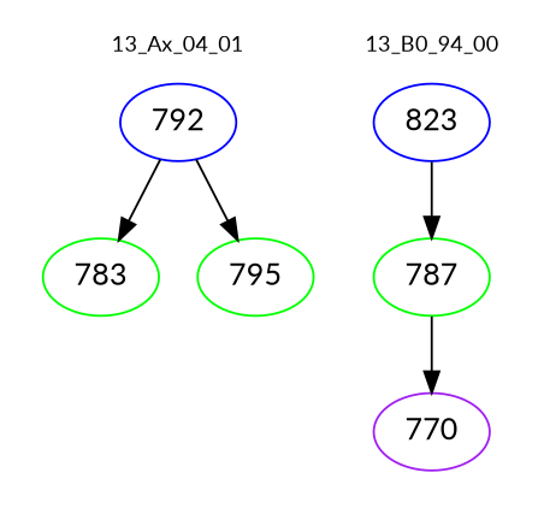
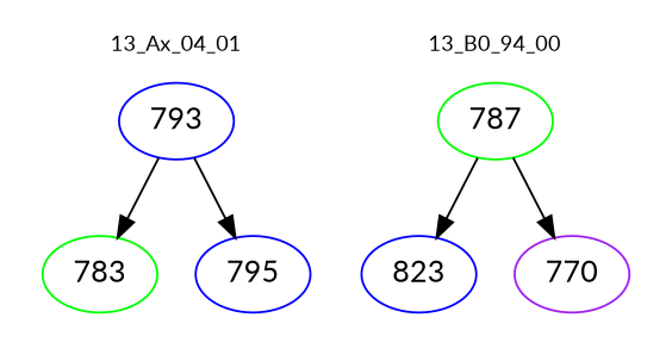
  digraph {
    fontname=Lato
    node [color=blue fontname=Lato]
    edge [color=black fontname=Lato]
-   n1 [label=792]
+   n1 [label=793]
    n2 [color=green label=783]
-   n3 [color=green label=795]
+   n3 [label=795]
    n4 [label=823]
    n5 [color=green label=787]
    n6 [color=purple label=770]
    subgraph cluster_1 {
      color=white
      fontsize=10
      label="13_Ax_04_01"
      n1
      n2
      n3
    }
    subgraph cluster_2 {
      color=white
      fontsize=10
      label="13_B0_94_00"
      n4
      n5
      n6
    }
    n1 -> n2
    n1 -> n3
-   n4 -> n5
+   n5 -> n4
    n5 -> n6
  }
